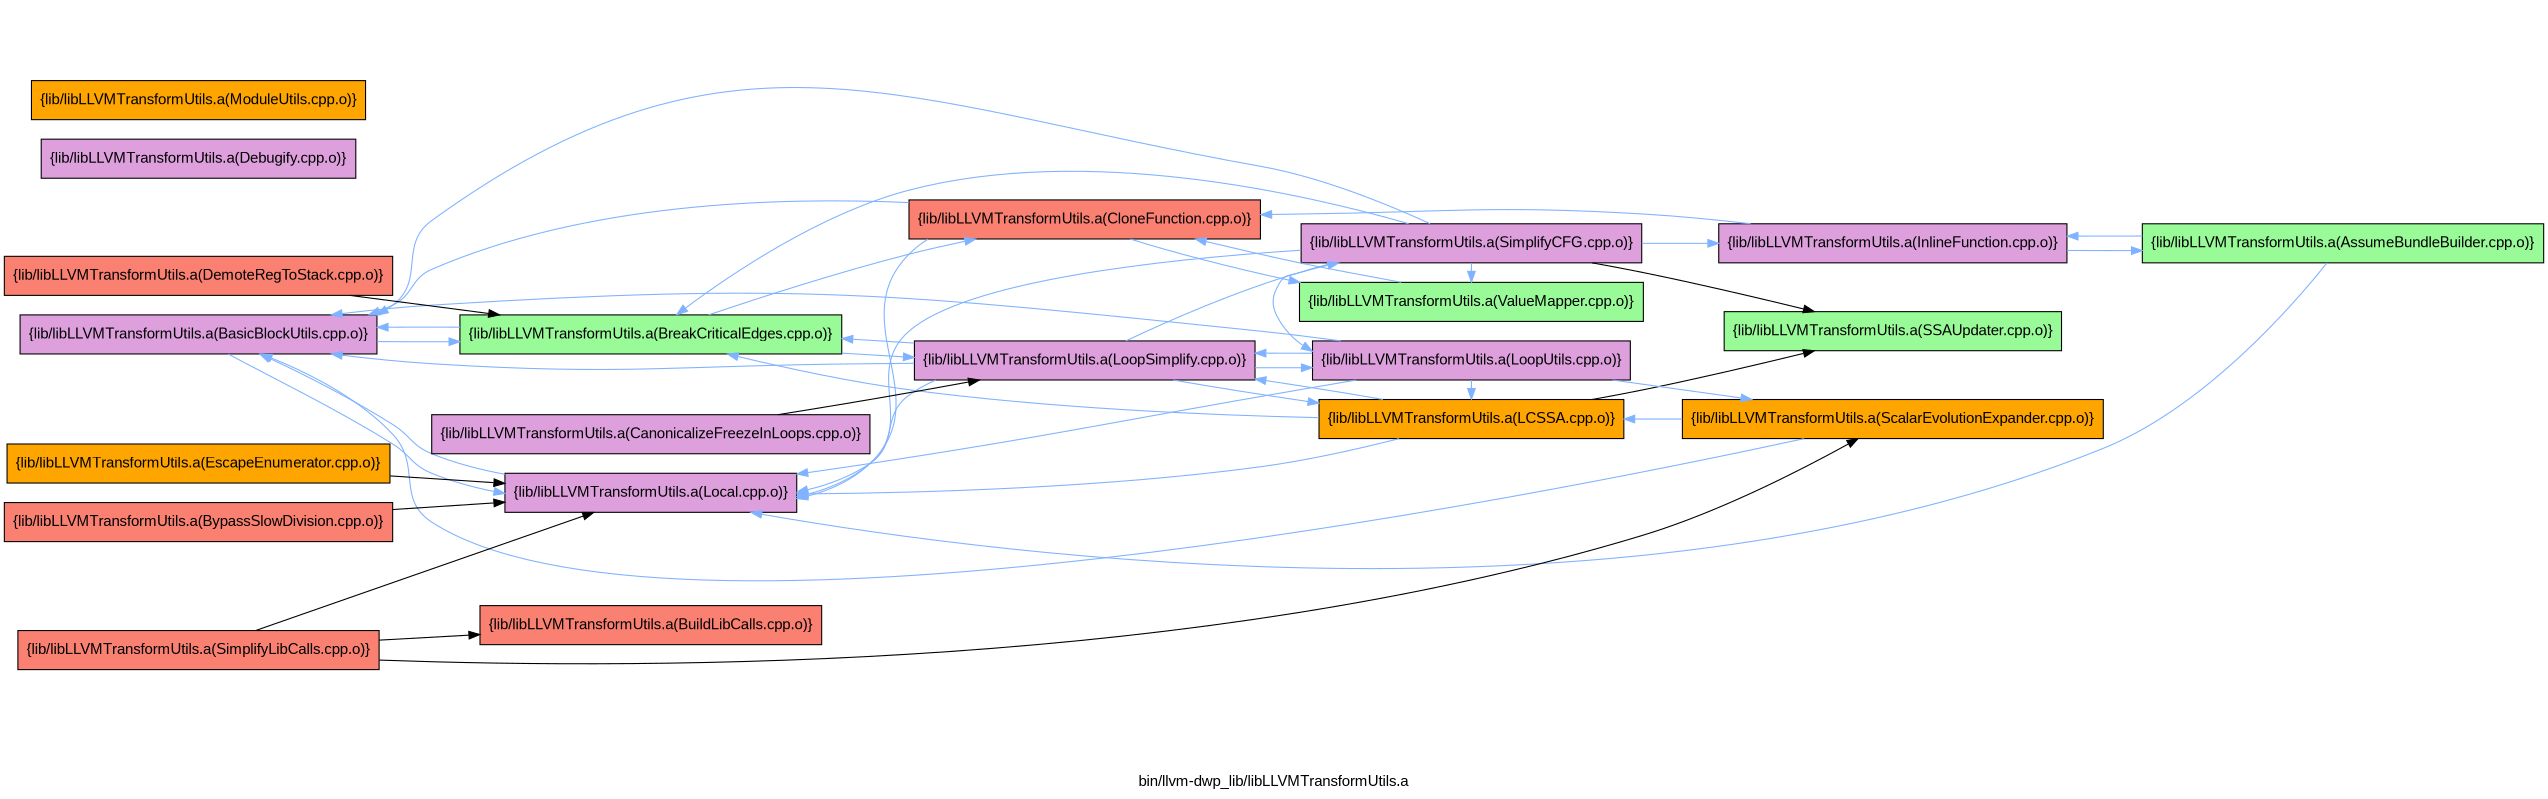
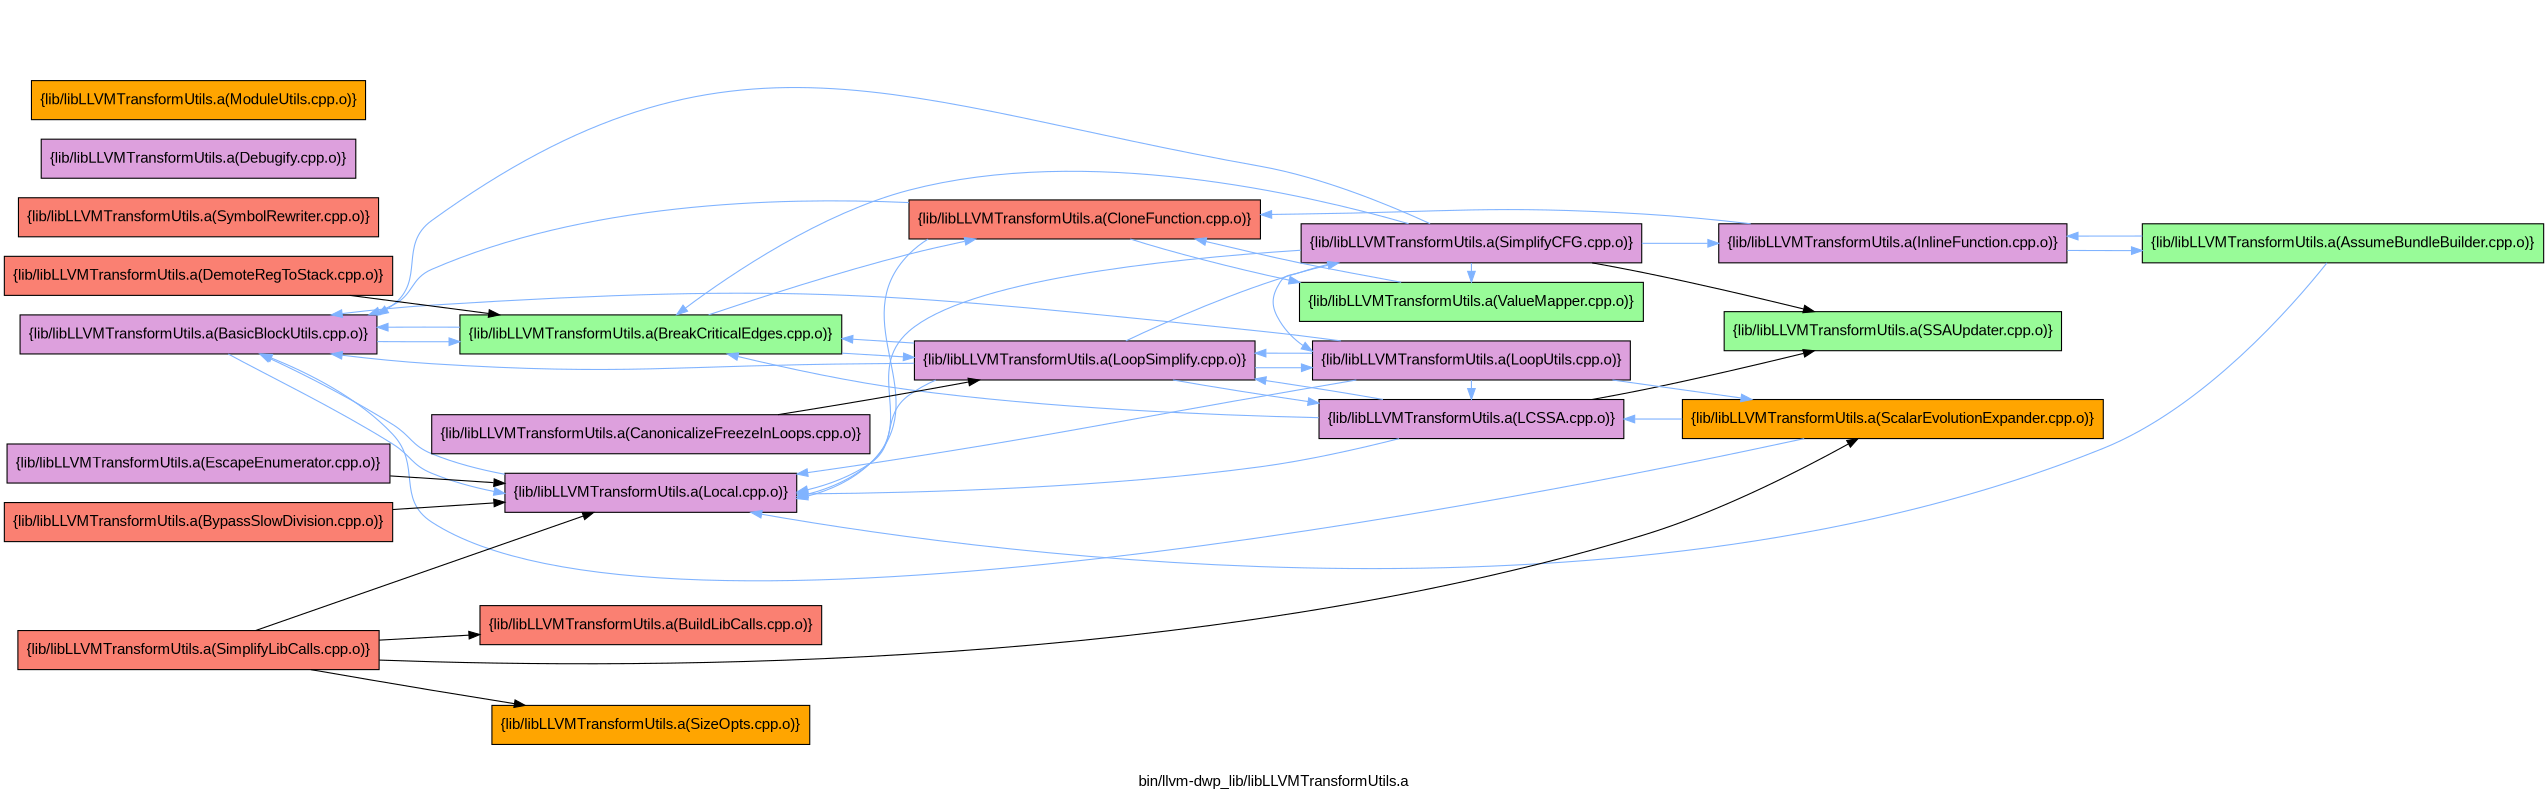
  digraph {
    fontname="Liberation Sans"
    label="bin/llvm-dwp_lib/libLLVMTransformUtils.a"
    rankdir=LR
    node [fillcolor=plum fontname="Liberation Sans" group=1 shape=box style=filled]
    edge [color="0.600000 0.5 1" fontname="Liberation Sans"]
    n1 [label="{lib/libLLVMTransformUtils.a(BasicBlockUtils.cpp.o)}"]
    n2 [fillcolor=palegreen label="{lib/libLLVMTransformUtils.a(BreakCriticalEdges.cpp.o)}"]
    n3 [label="{lib/libLLVMTransformUtils.a(Local.cpp.o)}"]
    n4 [fillcolor=salmon label="{lib/libLLVMTransformUtils.a(CloneFunction.cpp.o)}"]
    n5 [label="{lib/libLLVMTransformUtils.a(LoopSimplify.cpp.o)}"]
    n6 [fillcolor=palegreen label="{lib/libLLVMTransformUtils.a(ValueMapper.cpp.o)}"]
-   n7 [fillcolor=orange label="{lib/libLLVMTransformUtils.a(LCSSA.cpp.o)}"]
+   n7 [label="{lib/libLLVMTransformUtils.a(LCSSA.cpp.o)}"]
    n8 [label="{lib/libLLVMTransformUtils.a(LoopUtils.cpp.o)}"]
    n9 [label="{lib/libLLVMTransformUtils.a(SimplifyCFG.cpp.o)}"]
    n10 [fillcolor=palegreen group=0 label="{lib/libLLVMTransformUtils.a(SSAUpdater.cpp.o)}"]
    n11 [fillcolor=orange label="{lib/libLLVMTransformUtils.a(ScalarEvolutionExpander.cpp.o)}"]
    n12 [label="{lib/libLLVMTransformUtils.a(InlineFunction.cpp.o)}"]
    n13 [fillcolor=palegreen label="{lib/libLLVMTransformUtils.a(AssumeBundleBuilder.cpp.o)}"]
+   n14 [fillcolor=orange group=0 label="{lib/libLLVMTransformUtils.a(SizeOpts.cpp.o)}"]
    n15 [group=0 label="{lib/libLLVMTransformUtils.a(CanonicalizeFreezeInLoops.cpp.o)}"]
+   n16 [fillcolor=salmon group=0 label="{lib/libLLVMTransformUtils.a(SymbolRewriter.cpp.o)}"]
    n17 [fillcolor=salmon group=0 label="{lib/libLLVMTransformUtils.a(BypassSlowDivision.cpp.o)}"]
    n18 [fillcolor=salmon group=0 label="{lib/libLLVMTransformUtils.a(SimplifyLibCalls.cpp.o)}"]
    n19 [fillcolor=salmon group=0 label="{lib/libLLVMTransformUtils.a(BuildLibCalls.cpp.o)}"]
    n20 [group=0 label="{lib/libLLVMTransformUtils.a(Debugify.cpp.o)}"]
    n21 [fillcolor=salmon group=0 label="{lib/libLLVMTransformUtils.a(DemoteRegToStack.cpp.o)}"]
-   n22 [fillcolor=orange group=0 label="{lib/libLLVMTransformUtils.a(EscapeEnumerator.cpp.o)}"]
+   n22 [group=0 label="{lib/libLLVMTransformUtils.a(EscapeEnumerator.cpp.o)}"]
    n23 [fillcolor=orange group=0 label="{lib/libLLVMTransformUtils.a(ModuleUtils.cpp.o)}"]
    subgraph sub_1 {
      rank=same
      n1
    }
    subgraph sub_2 {
      rank=same
      n2
      n3
    }
    subgraph sub_3 {
      rank=same
      n4
      n5
    }
    subgraph sub_4 {
      rank=same
      n6
      n7
      n8
      n9
    }
    subgraph sub_5 {
      rank=same
      n10
      n11
      n12
    }
    n1 -> n2
    n1 -> n3
    n2 -> n1
    n2 -> n4
    n2 -> n5
    n3 -> n1
    n4 -> n1
    n4 -> n3
    n4 -> n6
    n5 -> n1
    n5 -> n2
    n5 -> n3
    n5 -> n7
    n5 -> n8
    n5 -> n9
    n6 -> n4
    n7 -> n2
    n7 -> n3
    n7 -> n5
    n7 -> n10 [color=""]
    n8 -> n1
    n8 -> n3
    n8 -> n5
    n8 -> n7
    n8 -> n11
    n9 -> n1
    n9 -> n2
    n9 -> n3
    n9 -> n6
    n9 -> n8
    n9 -> n10 [color=""]
    n9 -> n12
    n11 -> n1
    n11 -> n7
    n12 -> n4
    n12 -> n13
    n13 -> n3
    n13 -> n12
    n15 -> n5 [color=""]
    n17 -> n3 [color=""]
    n18 -> n3 [color=""]
    n18 -> n11 [color=""]
+   n18 -> n14 [color=""]
    n18 -> n19 [color=""]
    n21 -> n2 [color=""]
    n22 -> n3 [color=""]
  }
